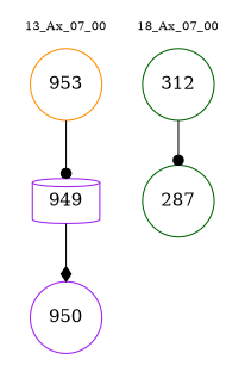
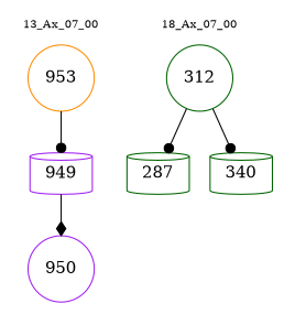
  digraph {
    node [color=darkgreen shape=circle]
    edge [arrowhead=dot color=black]
    n1 [color=purple label=949 shape=cylinder]
    n2 [color=purple label=950]
    n3 [color=darkorange label=953]
    n4 [label=312]
-   n5 [label=287]
+   n5 [label=287 shape=cylinder]
+   n6 [label=340 shape=cylinder]
    subgraph cluster_1 {
      color=white
      fontsize=10
      label="13_Ax_07_00"
      n1
      n2
      n3
    }
    subgraph cluster_2 {
      color=white
      fontsize=10
      label="18_Ax_07_00"
      n4
      n5
+     n6
    }
    n1 -> n2 [arrowhead=diamond]
    n3 -> n1
    n4 -> n5
+   n4 -> n6
  }
